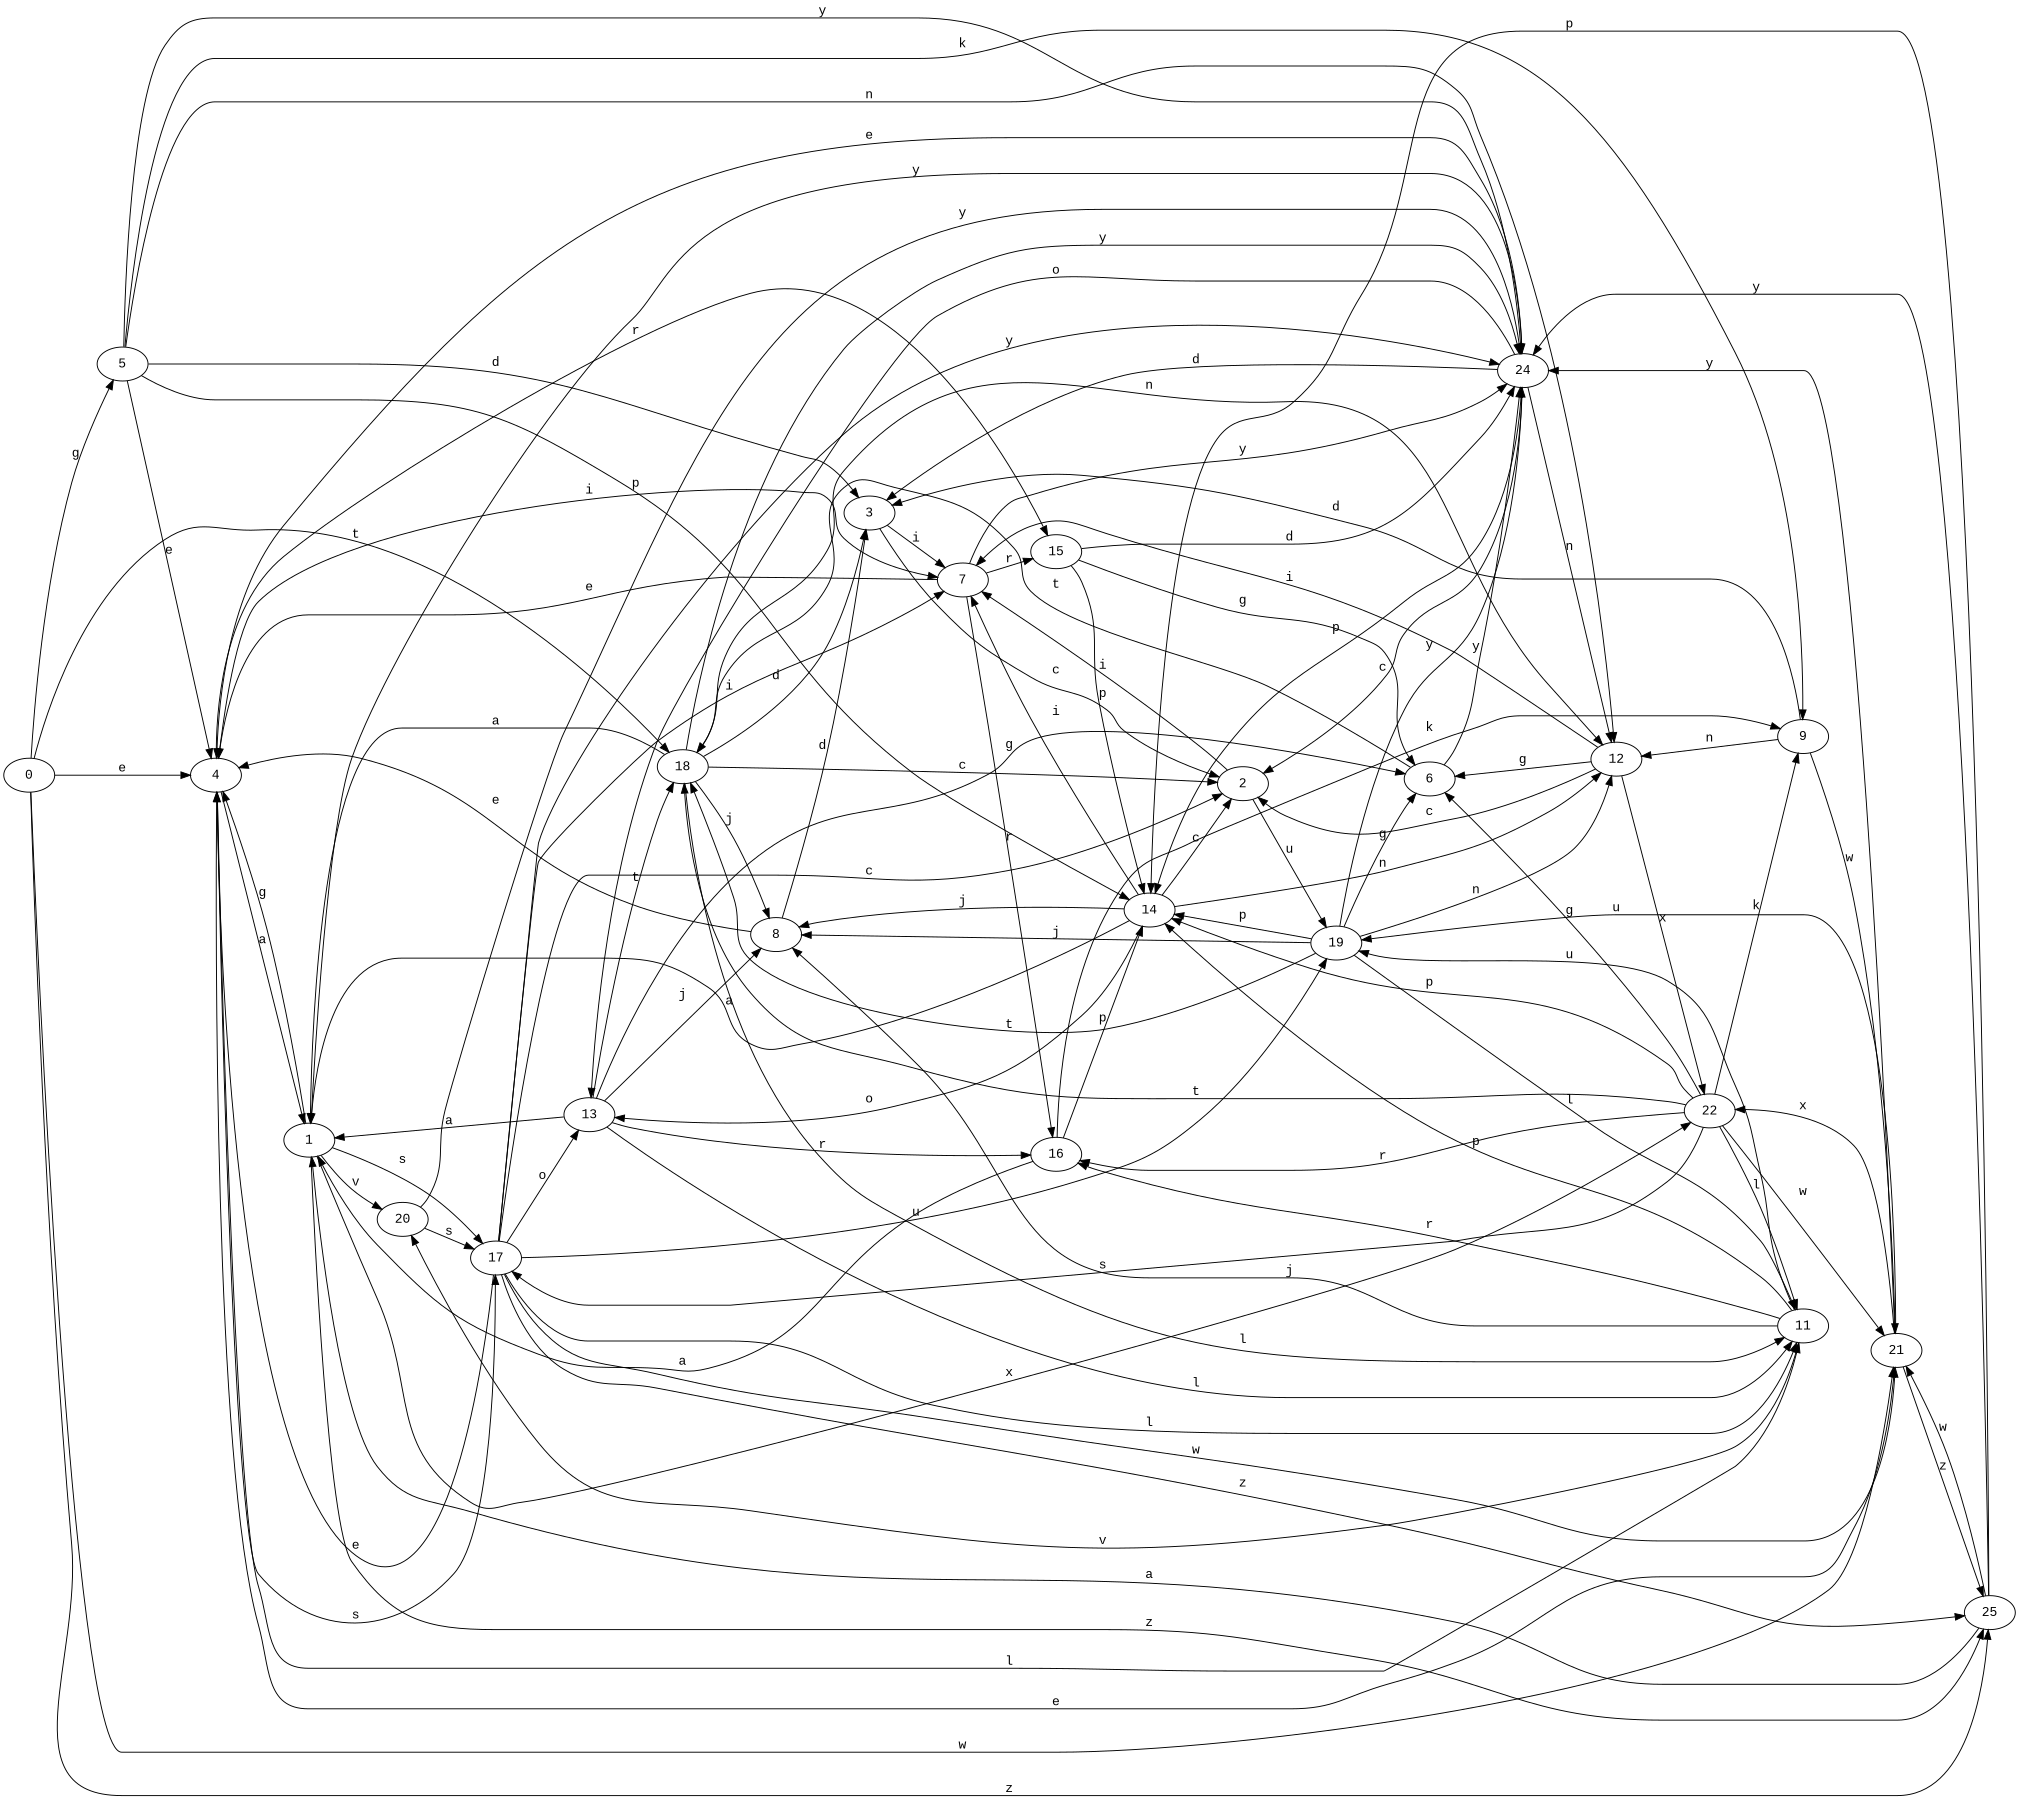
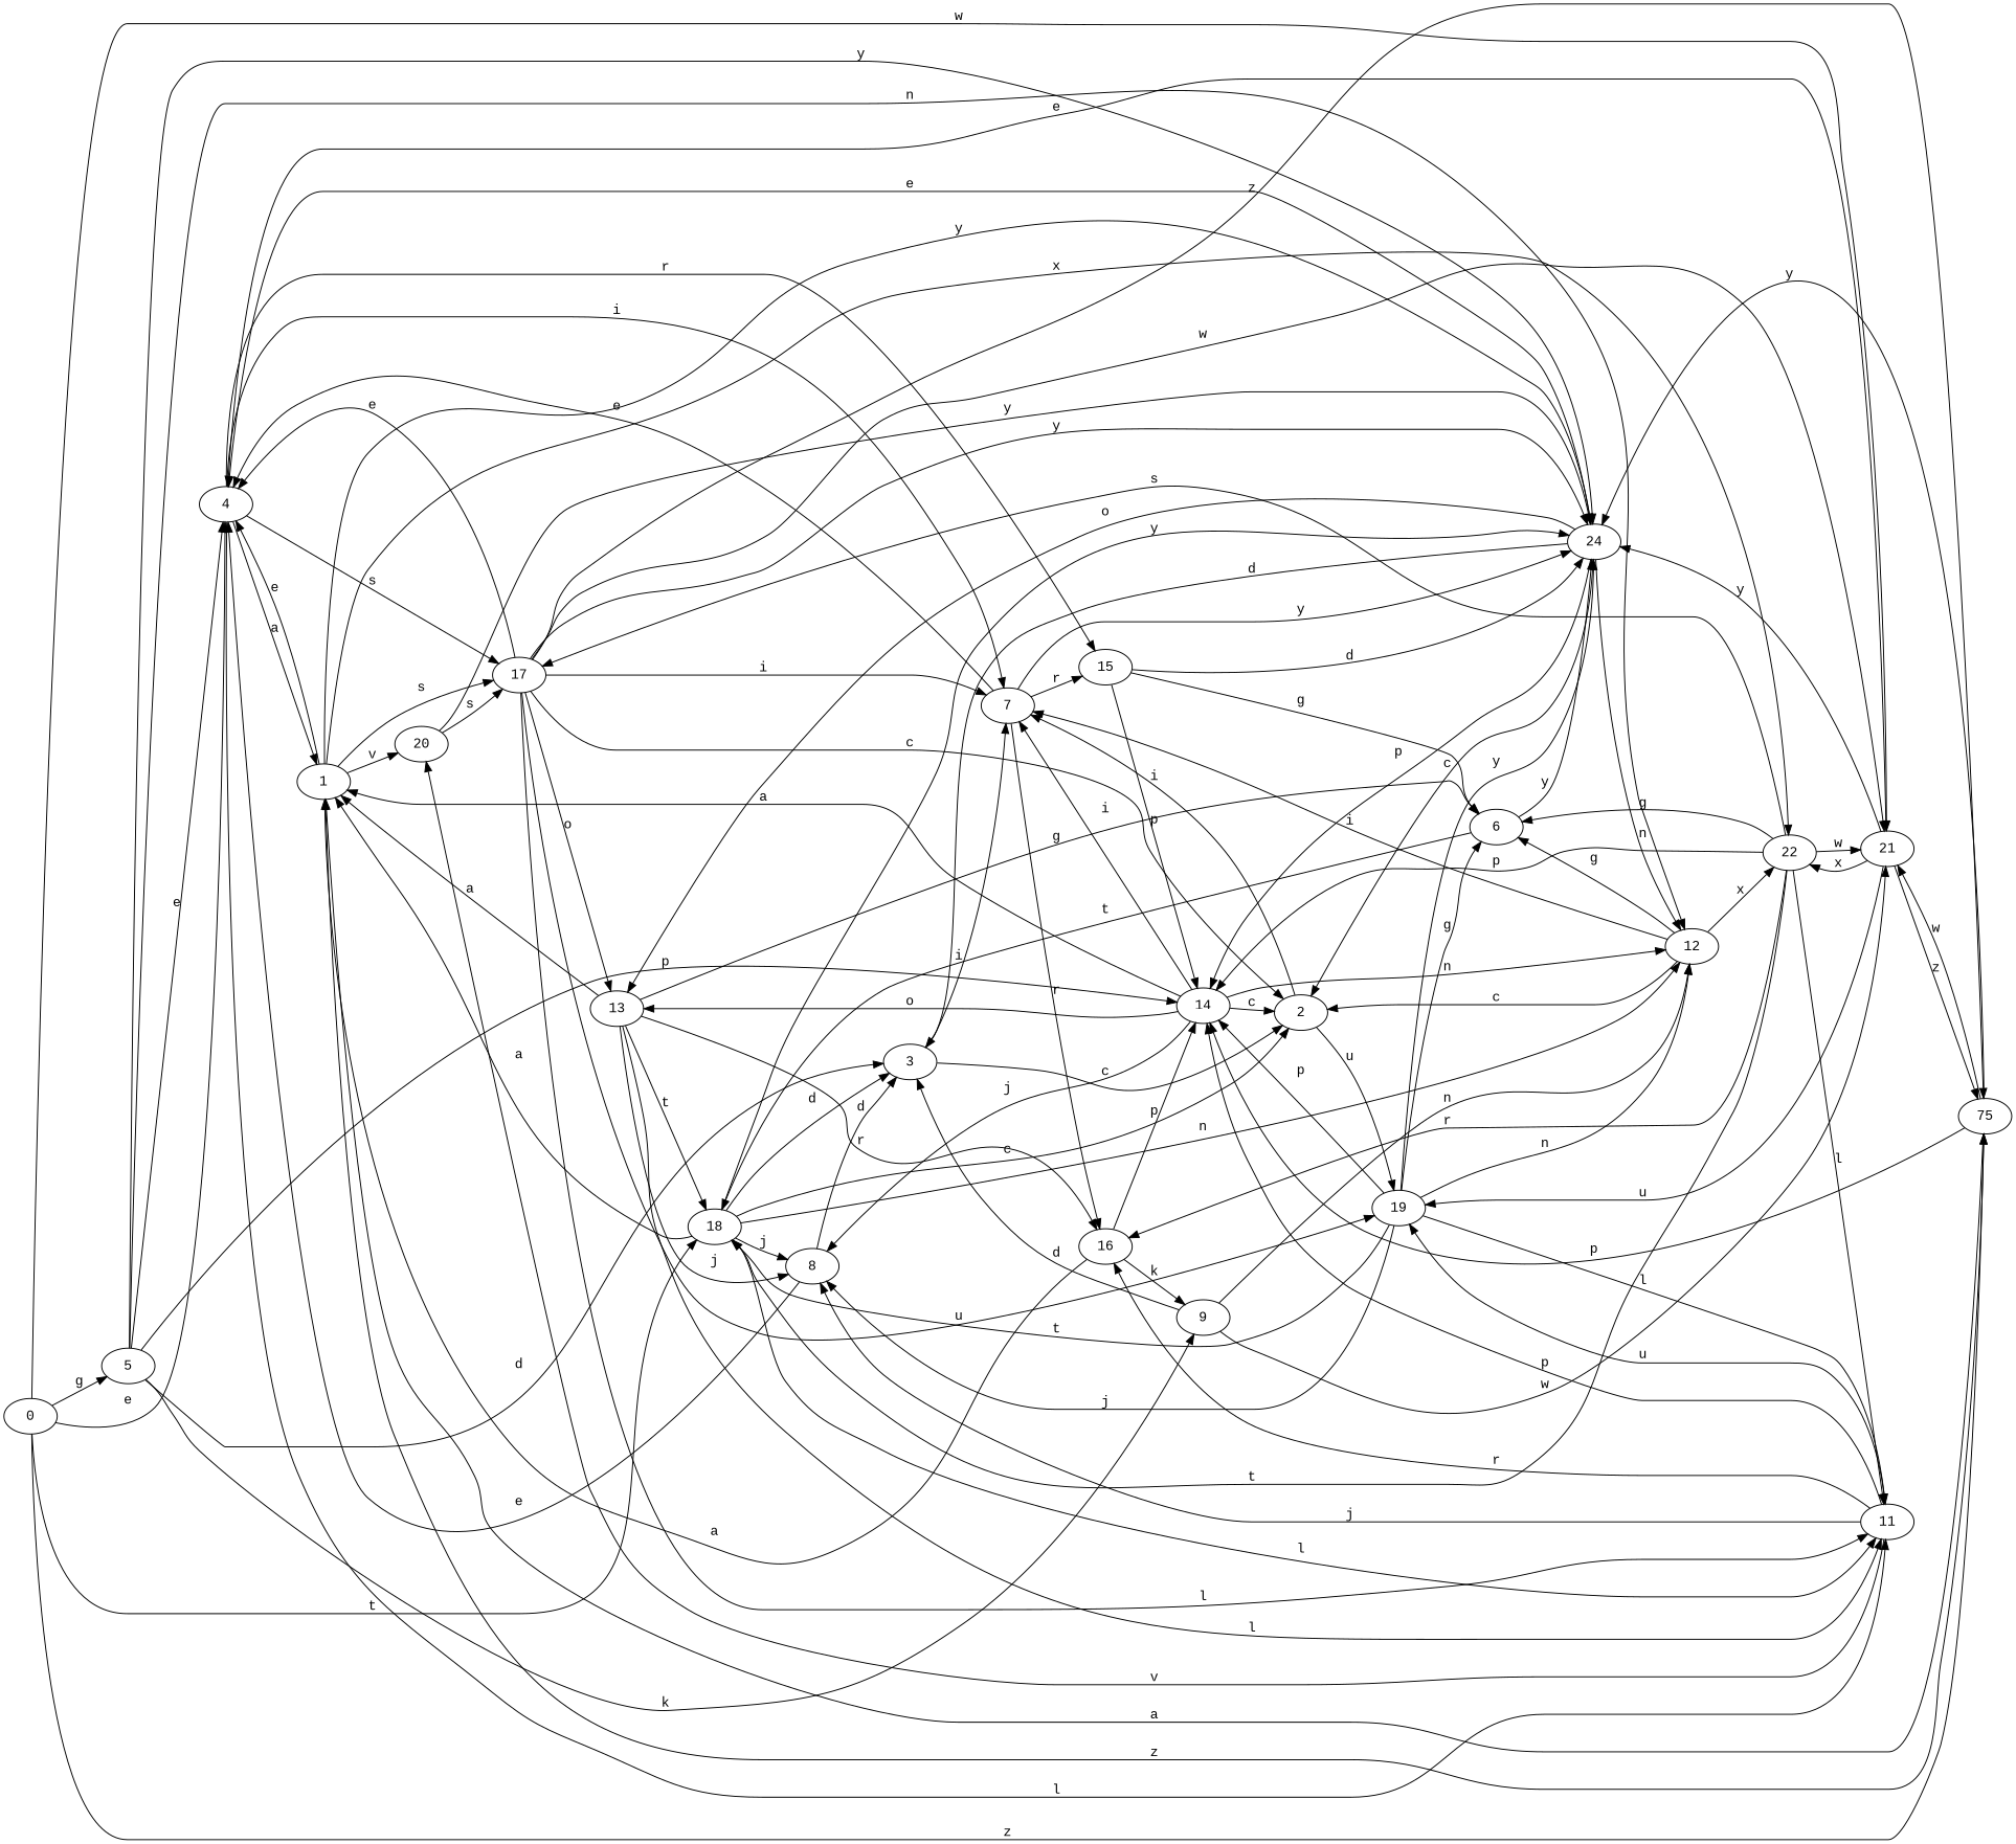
  strict digraph {
    fontname="Liberation Mono"
    rankdir=LR
    node [fontname="Liberation Mono"]
    edge [fontname="Liberation Mono"]
    0
    4
    5
    18
    21
-   25
+   25 [label=75]
    1
    17
    7
    11
    15
    24
    3
    9
    12
    14
    2
    8
    22
    19
    20
    6
    13
    16
    0 -> 4 [label=e]
    0 -> 5 [label=g]
    0 -> 18 [label=t]
    0 -> 21 [label=w]
    0 -> 25 [label=z]
    4 -> 1 [label=a]
    4 -> 17 [label=s]
    4 -> 7 [label=i]
    4 -> 11 [label=l]
    4 -> 15 [label=r]
    5 -> 4 [label=e]
    5 -> 24 [label=y]
    5 -> 3 [label=d]
    5 -> 9 [label=k]
    5 -> 12 [label=n]
    5 -> 14 [label=p]
    18 -> 1 [label=a]
    18 -> 11 [label=l]
    18 -> 24 [label=y]
    18 -> 3 [label=d]
    18 -> 12 [label=n]
    18 -> 2 [label=c]
    18 -> 8 [label=j]
    21 -> 4 [label=e]
    21 -> 25 [label=z]
    21 -> 24 [label=y]
    21 -> 22 [label=x]
    21 -> 19 [label=u]
    25 -> 21 [label=w]
    25 -> 1 [label=a]
    25 -> 24 [label=y]
    25 -> 14 [label=p]
-   1 -> 4 [label=g]
+   1 -> 4 [label=e]
    1 -> 25 [label=z]
    1 -> 17 [label=s]
    1 -> 24 [label=y]
    1 -> 22 [label=x]
    1 -> 20 [label=v]
    17 -> 4 [label=e]
    17 -> 21 [label=w]
    17 -> 25 [label=z]
    17 -> 7 [label=i]
    17 -> 11 [label=l]
    17 -> 24 [label=y]
    17 -> 2 [label=c]
    17 -> 19 [label=u]
    17 -> 13 [label=o]
    7 -> 4 [label=e]
    7 -> 15 [label=r]
    7 -> 24 [label=y]
    7 -> 16 [label=r]
    11 -> 14 [label=p]
    11 -> 8 [label=j]
    11 -> 19 [label=u]
    11 -> 20 [label=v]
    11 -> 16 [label=r]
    15 -> 24 [label=d]
    15 -> 14 [label=p]
    15 -> 6 [label=g]
    24 -> 4 [label=e]
    24 -> 3 [label=d]
    24 -> 12 [label=n]
    24 -> 14 [label=p]
    24 -> 2 [label=c]
    24 -> 13 [label=o]
    3 -> 7 [label=i]
    3 -> 2 [label=c]
    9 -> 21 [label=w]
    9 -> 3 [label=d]
    9 -> 12 [label=n]
    12 -> 7 [label=i]
    12 -> 2 [label=c]
    12 -> 22 [label=x]
    12 -> 6 [label=g]
    14 -> 1 [label=a]
    14 -> 7 [label=i]
    14 -> 12 [label=n]
    14 -> 2 [label=c]
    14 -> 8 [label=j]
    14 -> 13 [label=o]
    2 -> 7 [label=i]
    2 -> 19 [label=u]
    8 -> 4 [label=e]
    8 -> 3 [label=d]
    22 -> 18 [label=t]
    22 -> 21 [label=w]
    22 -> 17 [label=s]
    22 -> 11 [label=l]
-   22 -> 9 [label=k]
    22 -> 14 [label=p]
    22 -> 6 [label=g]
    22 -> 16 [label=r]
    19 -> 18 [label=t]
    19 -> 11 [label=l]
    19 -> 24 [label=y]
    19 -> 12 [label=n]
    19 -> 14 [label=p]
    19 -> 8 [label=j]
    19 -> 6 [label=g]
    20 -> 17 [label=s]
    20 -> 24 [label=y]
    6 -> 18 [label=t]
    6 -> 24 [label=y]
    13 -> 18 [label=t]
    13 -> 1 [label=a]
    13 -> 11 [label=l]
    13 -> 8 [label=j]
    13 -> 6 [label=g]
    13 -> 16 [label=r]
    16 -> 1 [label=a]
    16 -> 9 [label=k]
    16 -> 14 [label=p]
  }
